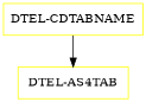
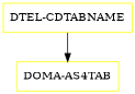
  digraph {
    node [color=yellow shape=box]
    "DTEL-CDTABNAME"
-   "DOMA-AS4TAB" [label="DTEL-AS4TAB"]
+   "DOMA-AS4TAB"
    "DTEL-CDTABNAME" -> "DOMA-AS4TAB"
  }
